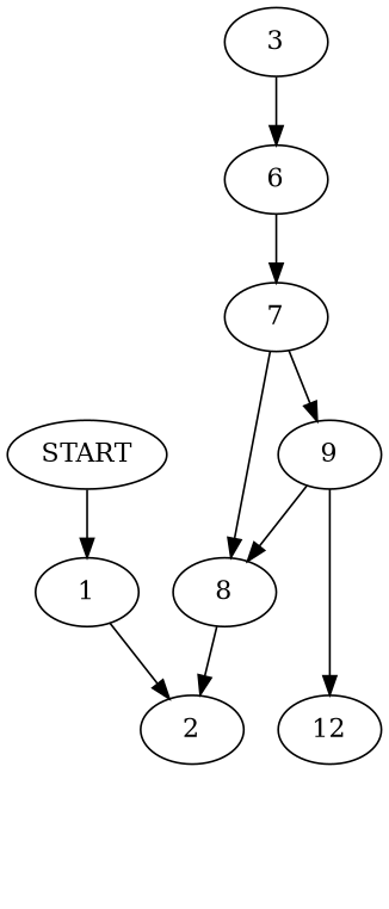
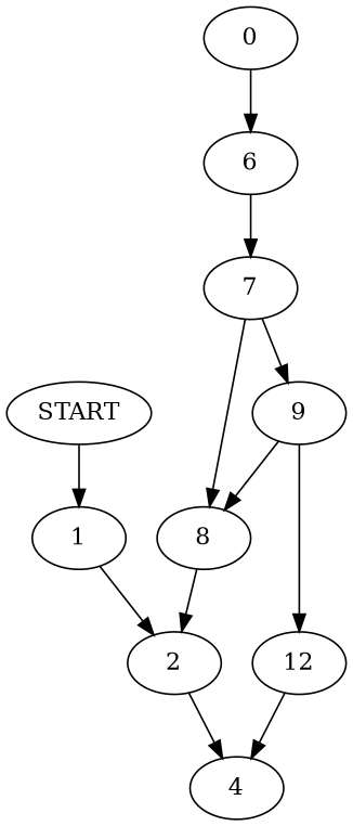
  digraph {
    n1 [label=START]
    1
    2
-   3
+   4
+   3 [label=0]
    6
    7
    8
    9
    n10 [label=12]
    n1 -> 1
    1 -> 2
+   2 -> 4
    3 -> 6
    6 -> 7
    7 -> 8
    7 -> 9
    8 -> 2
    9 -> 8
    9 -> n10
+   n10 -> 4
  }
